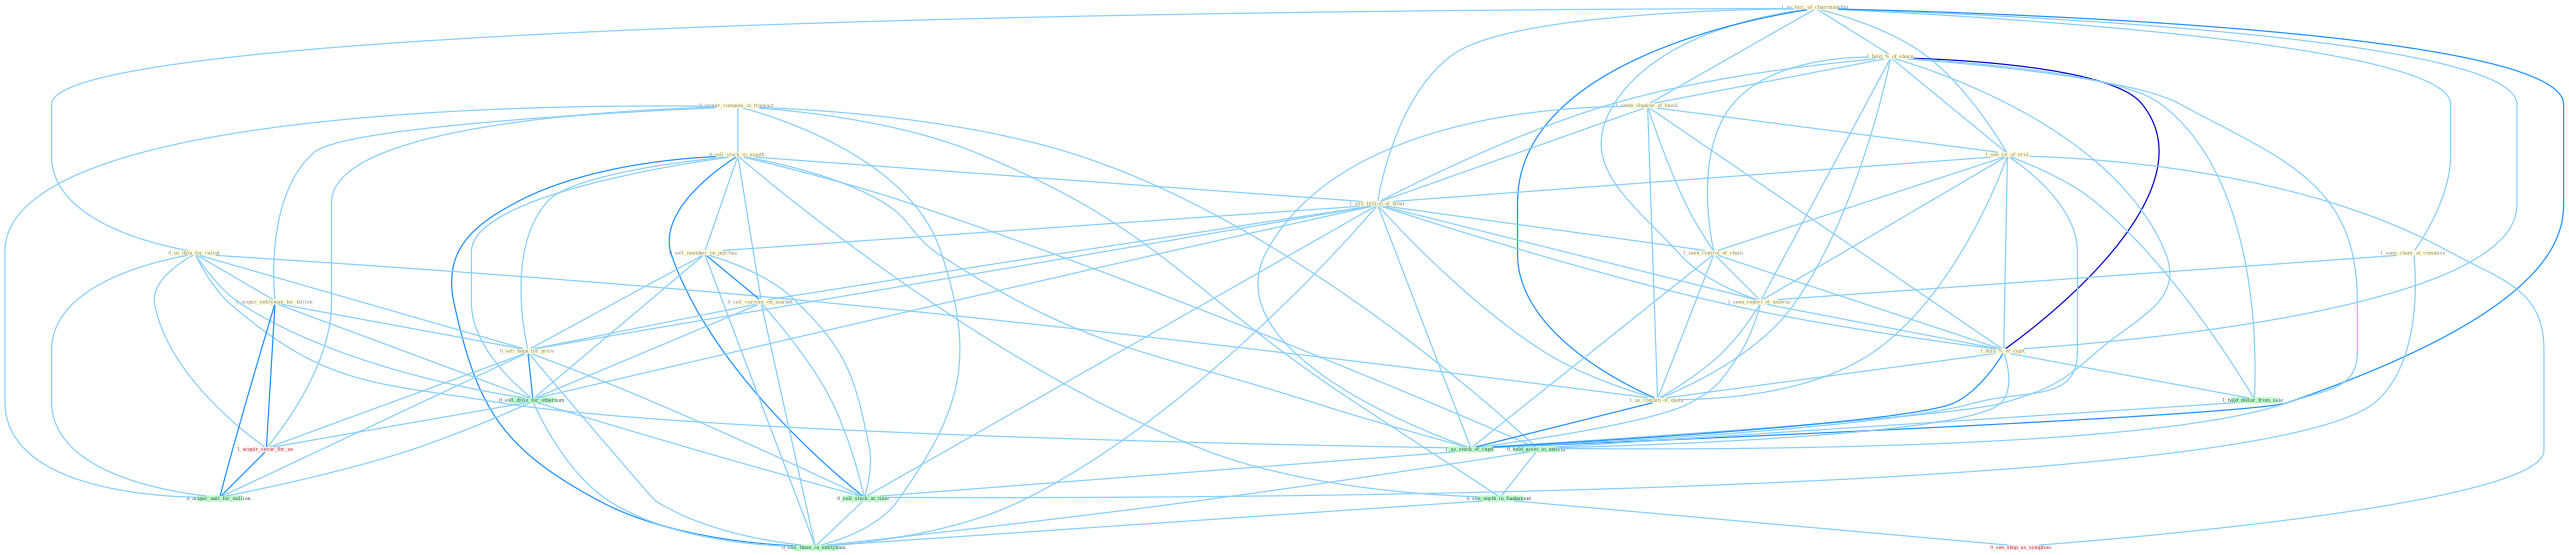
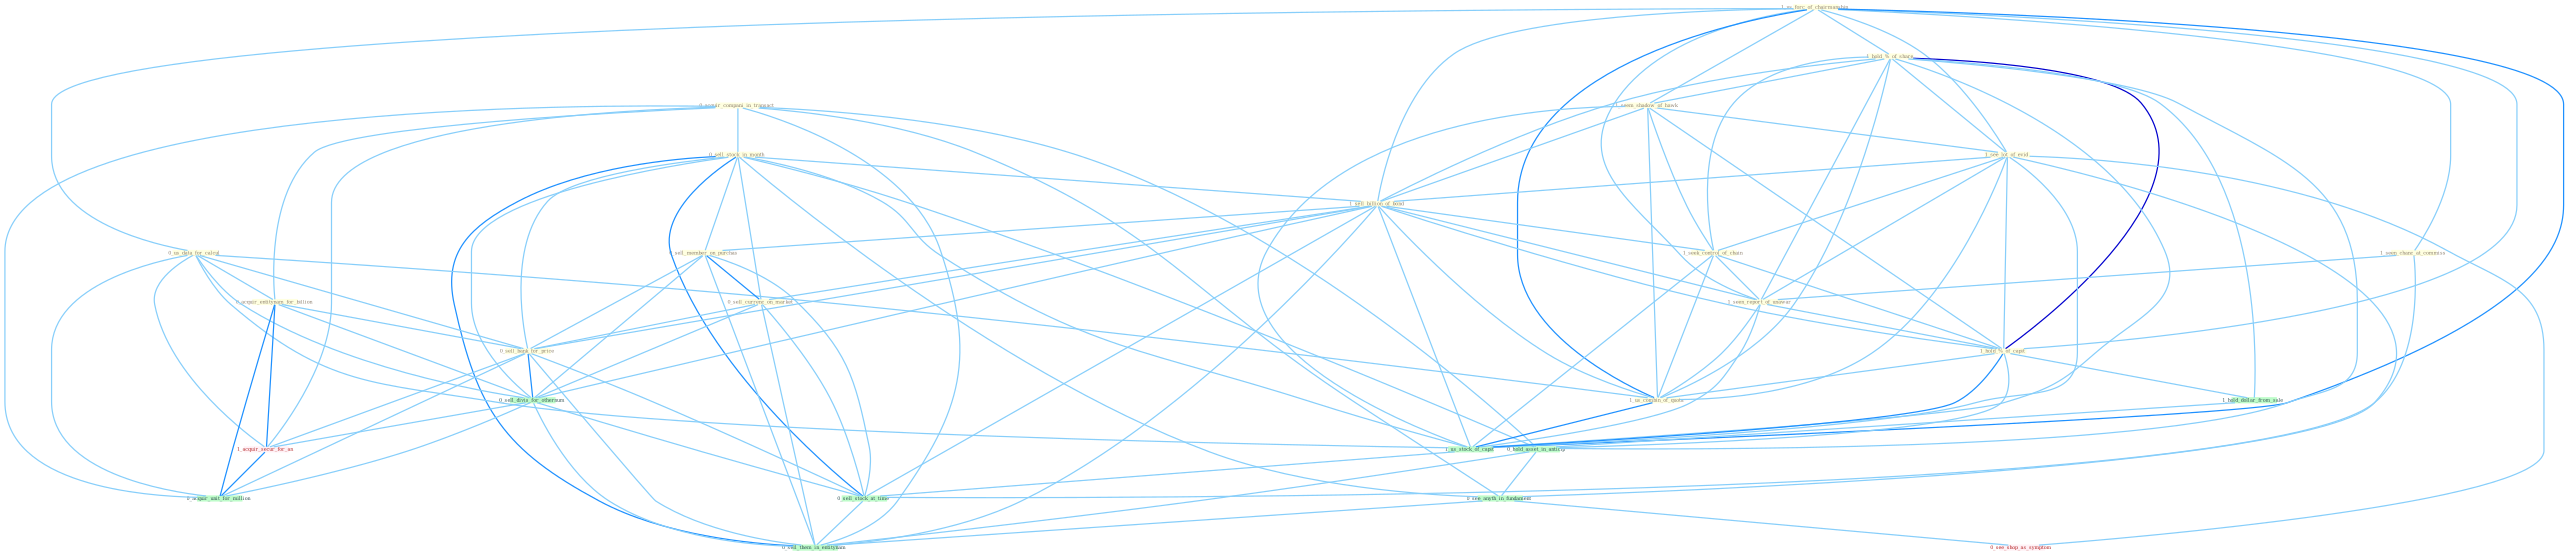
  graph {
    node [color="#ffffe0" fixedsize=true fontcolor="#8b7d6b" fontsize=4 shape=polygon style=filled]
    edge [color="#87cefa" w=1]
    "1_us_forc_of_chairmanship " [height=.06 width=.5]
    "1_hold_%_of_share " [height=.06 width=.5]
    "1_seen_chanc_at_commiss " [height=.06 width=.5]
    "1_seem_shadow_of_hawk " [height=.06 width=.5]
    "1_see_lot_of_evid " [height=.06 width=.5]
    "0_acquir_compani_in_transact " [height=.06 width=.5]
    "0_sell_stock_in_month " [height=.06 width=.5]
    "1_sell_billion_of_bond " [height=.06 width=.5]
    "0_us_data_for_calcul " [height=.06 width=.5]
    "0_acquir_entitynam_for_billion " [height=.06 width=.5]
    "0_sell_member_on_purchas " [height=.06 width=.5]
    "0_sell_currenc_on_market " [height=.06 width=.5]
    "0_sell_bank_for_price " [height=.06 width=.5]
    "1_seek_control_of_chain " [height=.06 width=.5]
    "1_seen_report_of_unawar " [height=.06 width=.5]
    "1_hold_%_of_capit " [height=.06 width=.5]
    "1_us_combin_of_quota " [height=.06 width=.5]
    "1_acquir_secur_for_an " [color="#fff0f5" fontcolor="#b22222" height=.06 width=.5]
    "0_see_shop_as_symptom " [color="#fff0f5" fontcolor="#b22222" height=.06 width=.5]
    "1_us_stock_of_capit " [color="#BDFCC9" fontcolor="#2f4f4f" height=.06 width=.5]
    "1_hold_dollar_from_sale " [color="#BDFCC9" fontcolor="#2f4f4f" height=.06 width=.5]
    "0_hold_asset_in_anticip " [color="#BDFCC9" fontcolor="#2f4f4f" height=.06 width=.5]
    "0_sell_stock_at_time " [color="#BDFCC9" fontcolor="#2f4f4f" height=.06 width=.5]
    "0_see_anyth_in_fundament " [color="#BDFCC9" fontcolor="#2f4f4f" height=.06 width=.5]
    "0_acquir_unit_for_million " [color="#BDFCC9" fontcolor="#2f4f4f" height=.06 width=.5]
    "0_sell_them_in_entitynam " [color="#BDFCC9" fontcolor="#2f4f4f" height=.06 width=.5]
    "0_sell_divis_for_othernum " [color="#BDFCC9" fontcolor="#2f4f4f" height=.06 width=.5]
    subgraph sub_1 {
      "1_us_forc_of_chairmanship "
      "1_hold_%_of_share "
      "1_seen_chanc_at_commiss "
      "1_seem_shadow_of_hawk "
      "1_see_lot_of_evid "
      "0_acquir_compani_in_transact "
      "0_sell_stock_in_month "
      "1_sell_billion_of_bond "
      "0_us_data_for_calcul "
      "0_acquir_entitynam_for_billion "
      "0_sell_member_on_purchas "
      "0_sell_currenc_on_market "
      "0_sell_bank_for_price "
      "1_seek_control_of_chain "
      "1_seen_report_of_unawar "
      "1_hold_%_of_capit "
      "1_us_combin_of_quota "
    }
    subgraph sub_2 {
      "1_acquir_secur_for_an "
      "0_see_shop_as_symptom "
    }
    "1_us_forc_of_chairmanship " -- "1_hold_%_of_share "
    "1_us_forc_of_chairmanship " -- "1_seen_chanc_at_commiss "
    "1_us_forc_of_chairmanship " -- "1_seem_shadow_of_hawk "
    "1_us_forc_of_chairmanship " -- "1_see_lot_of_evid "
    "1_us_forc_of_chairmanship " -- "1_sell_billion_of_bond "
    "1_us_forc_of_chairmanship " -- "0_us_data_for_calcul "
    "1_us_forc_of_chairmanship " -- "1_seen_report_of_unawar "
    "1_us_forc_of_chairmanship " -- "1_hold_%_of_capit "
    "1_us_forc_of_chairmanship " -- "1_us_combin_of_quota " [color="#1e90ff" w=2]
    "1_us_forc_of_chairmanship " -- "1_us_stock_of_capit " [color="#1e90ff" w=2]
    "1_hold_%_of_share " -- "1_seem_shadow_of_hawk "
    "1_hold_%_of_share " -- "1_see_lot_of_evid "
    "1_hold_%_of_share " -- "1_sell_billion_of_bond "
    "1_hold_%_of_share " -- "1_seek_control_of_chain "
    "1_hold_%_of_share " -- "1_seen_report_of_unawar "
    "1_hold_%_of_share " -- "1_hold_%_of_capit " [color="#0000cd" w=3]
    "1_hold_%_of_share " -- "1_us_combin_of_quota "
    "1_hold_%_of_share " -- "1_us_stock_of_capit "
    "1_hold_%_of_share " -- "1_hold_dollar_from_sale "
    "1_hold_%_of_share " -- "0_hold_asset_in_anticip "
    "1_seen_chanc_at_commiss " -- "1_seen_report_of_unawar "
    "1_seen_chanc_at_commiss " -- "0_sell_stock_at_time "
    "1_seem_shadow_of_hawk " -- "1_see_lot_of_evid "
    "1_seem_shadow_of_hawk " -- "1_sell_billion_of_bond "
    "1_seem_shadow_of_hawk " -- "1_seek_control_of_chain "
    "1_seem_shadow_of_hawk " -- "1_hold_%_of_capit "
    "1_seem_shadow_of_hawk " -- "1_us_combin_of_quota "
    "1_seem_shadow_of_hawk " -- "1_us_stock_of_capit "
    "1_see_lot_of_evid " -- "1_sell_billion_of_bond "
    "1_see_lot_of_evid " -- "1_seek_control_of_chain "
    "1_see_lot_of_evid " -- "1_seen_report_of_unawar "
    "1_see_lot_of_evid " -- "1_hold_%_of_capit "
    "1_see_lot_of_evid " -- "1_us_combin_of_quota "
    "1_see_lot_of_evid " -- "0_see_shop_as_symptom "
    "1_see_lot_of_evid " -- "1_us_stock_of_capit "
-   "1_see_lot_of_evid " -- "1_hold_dollar_from_sale "
+   "1_see_lot_of_evid " -- "0_see_anyth_in_fundament "
    "0_acquir_compani_in_transact " -- "0_sell_stock_in_month "
    "0_acquir_compani_in_transact " -- "0_acquir_entitynam_for_billion "
    "0_acquir_compani_in_transact " -- "1_acquir_secur_for_an "
    "0_acquir_compani_in_transact " -- "0_hold_asset_in_anticip "
    "0_acquir_compani_in_transact " -- "0_see_anyth_in_fundament "
    "0_acquir_compani_in_transact " -- "0_acquir_unit_for_million "
    "0_acquir_compani_in_transact " -- "0_sell_them_in_entitynam "
    "0_sell_stock_in_month " -- "1_sell_billion_of_bond "
    "0_sell_stock_in_month " -- "0_sell_member_on_purchas "
    "0_sell_stock_in_month " -- "0_sell_currenc_on_market "
    "0_sell_stock_in_month " -- "0_sell_bank_for_price "
    "0_sell_stock_in_month " -- "1_us_stock_of_capit "
    "0_sell_stock_in_month " -- "0_hold_asset_in_anticip "
    "0_sell_stock_in_month " -- "0_sell_stock_at_time " [color="#1e90ff" w=2]
    "0_sell_stock_in_month " -- "0_see_anyth_in_fundament "
    "0_sell_stock_in_month " -- "0_sell_them_in_entitynam " [color="#1e90ff" w=2]
    "0_sell_stock_in_month " -- "0_sell_divis_for_othernum "
    "1_sell_billion_of_bond " -- "0_sell_member_on_purchas "
    "1_sell_billion_of_bond " -- "0_sell_currenc_on_market "
    "1_sell_billion_of_bond " -- "0_sell_bank_for_price "
    "1_sell_billion_of_bond " -- "1_seek_control_of_chain "
    "1_sell_billion_of_bond " -- "1_seen_report_of_unawar "
    "1_sell_billion_of_bond " -- "1_hold_%_of_capit "
    "1_sell_billion_of_bond " -- "1_us_combin_of_quota "
    "1_sell_billion_of_bond " -- "1_us_stock_of_capit "
    "1_sell_billion_of_bond " -- "0_sell_stock_at_time "
    "1_sell_billion_of_bond " -- "0_sell_them_in_entitynam "
    "1_sell_billion_of_bond " -- "0_sell_divis_for_othernum "
    "0_us_data_for_calcul " -- "0_acquir_entitynam_for_billion "
    "0_us_data_for_calcul " -- "0_sell_bank_for_price "
    "0_us_data_for_calcul " -- "1_us_combin_of_quota "
    "0_us_data_for_calcul " -- "1_acquir_secur_for_an "
    "0_us_data_for_calcul " -- "1_us_stock_of_capit "
    "0_us_data_for_calcul " -- "0_acquir_unit_for_million "
    "0_us_data_for_calcul " -- "0_sell_divis_for_othernum "
    "0_acquir_entitynam_for_billion " -- "0_sell_bank_for_price "
    "0_acquir_entitynam_for_billion " -- "1_acquir_secur_for_an " [color="#1e90ff" w=2]
    "0_acquir_entitynam_for_billion " -- "0_acquir_unit_for_million " [color="#1e90ff" w=2]
    "0_acquir_entitynam_for_billion " -- "0_sell_divis_for_othernum "
    "0_sell_member_on_purchas " -- "0_sell_currenc_on_market " [color="#1e90ff" w=2]
    "0_sell_member_on_purchas " -- "0_sell_bank_for_price "
    "0_sell_member_on_purchas " -- "0_sell_stock_at_time "
    "0_sell_member_on_purchas " -- "0_sell_them_in_entitynam "
    "0_sell_member_on_purchas " -- "0_sell_divis_for_othernum "
    "0_sell_currenc_on_market " -- "0_sell_bank_for_price "
    "0_sell_currenc_on_market " -- "0_sell_stock_at_time "
    "0_sell_currenc_on_market " -- "0_sell_them_in_entitynam "
    "0_sell_currenc_on_market " -- "0_sell_divis_for_othernum "
    "0_sell_bank_for_price " -- "1_acquir_secur_for_an "
    "0_sell_bank_for_price " -- "0_sell_stock_at_time "
    "0_sell_bank_for_price " -- "0_acquir_unit_for_million "
    "0_sell_bank_for_price " -- "0_sell_them_in_entitynam "
    "0_sell_bank_for_price " -- "0_sell_divis_for_othernum " [color="#1e90ff" w=2]
    "1_seek_control_of_chain " -- "1_seen_report_of_unawar "
    "1_seek_control_of_chain " -- "1_hold_%_of_capit "
    "1_seek_control_of_chain " -- "1_us_combin_of_quota "
    "1_seek_control_of_chain " -- "1_us_stock_of_capit "
    "1_seen_report_of_unawar " -- "1_hold_%_of_capit "
    "1_seen_report_of_unawar " -- "1_us_combin_of_quota "
    "1_seen_report_of_unawar " -- "1_us_stock_of_capit "
    "1_hold_%_of_capit " -- "1_us_combin_of_quota "
    "1_hold_%_of_capit " -- "1_us_stock_of_capit " [color="#1e90ff" w=2]
    "1_hold_%_of_capit " -- "1_hold_dollar_from_sale "
    "1_hold_%_of_capit " -- "0_hold_asset_in_anticip "
    "1_us_combin_of_quota " -- "1_us_stock_of_capit " [color="#1e90ff" w=2]
    "1_acquir_secur_for_an " -- "0_acquir_unit_for_million " [color="#1e90ff" w=2]
    "1_us_stock_of_capit " -- "0_sell_stock_at_time "
    "1_hold_dollar_from_sale " -- "0_hold_asset_in_anticip "
    "0_hold_asset_in_anticip " -- "0_see_anyth_in_fundament "
    "0_hold_asset_in_anticip " -- "0_sell_them_in_entitynam "
    "0_sell_stock_at_time " -- "0_sell_them_in_entitynam "
    "0_see_anyth_in_fundament " -- "0_see_shop_as_symptom "
    "0_see_anyth_in_fundament " -- "0_sell_them_in_entitynam "
    "0_sell_divis_for_othernum " -- "1_acquir_secur_for_an "
    "0_sell_divis_for_othernum " -- "0_sell_stock_at_time "
    "0_sell_divis_for_othernum " -- "0_acquir_unit_for_million "
    "0_sell_divis_for_othernum " -- "0_sell_them_in_entitynam "
  }
